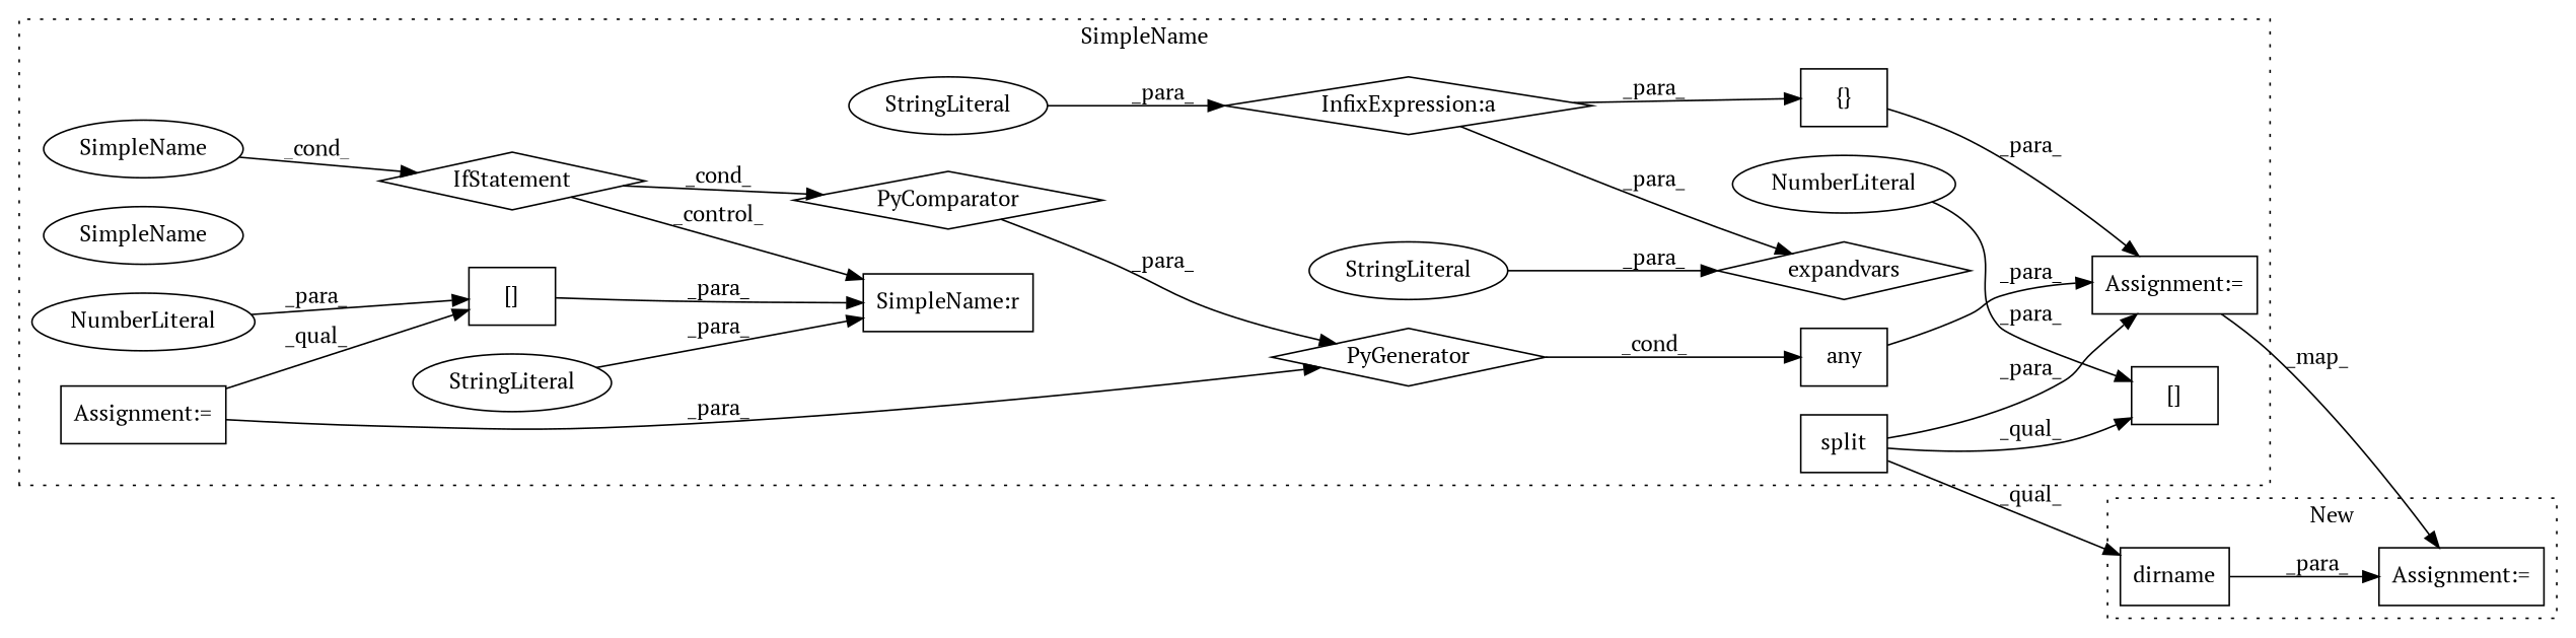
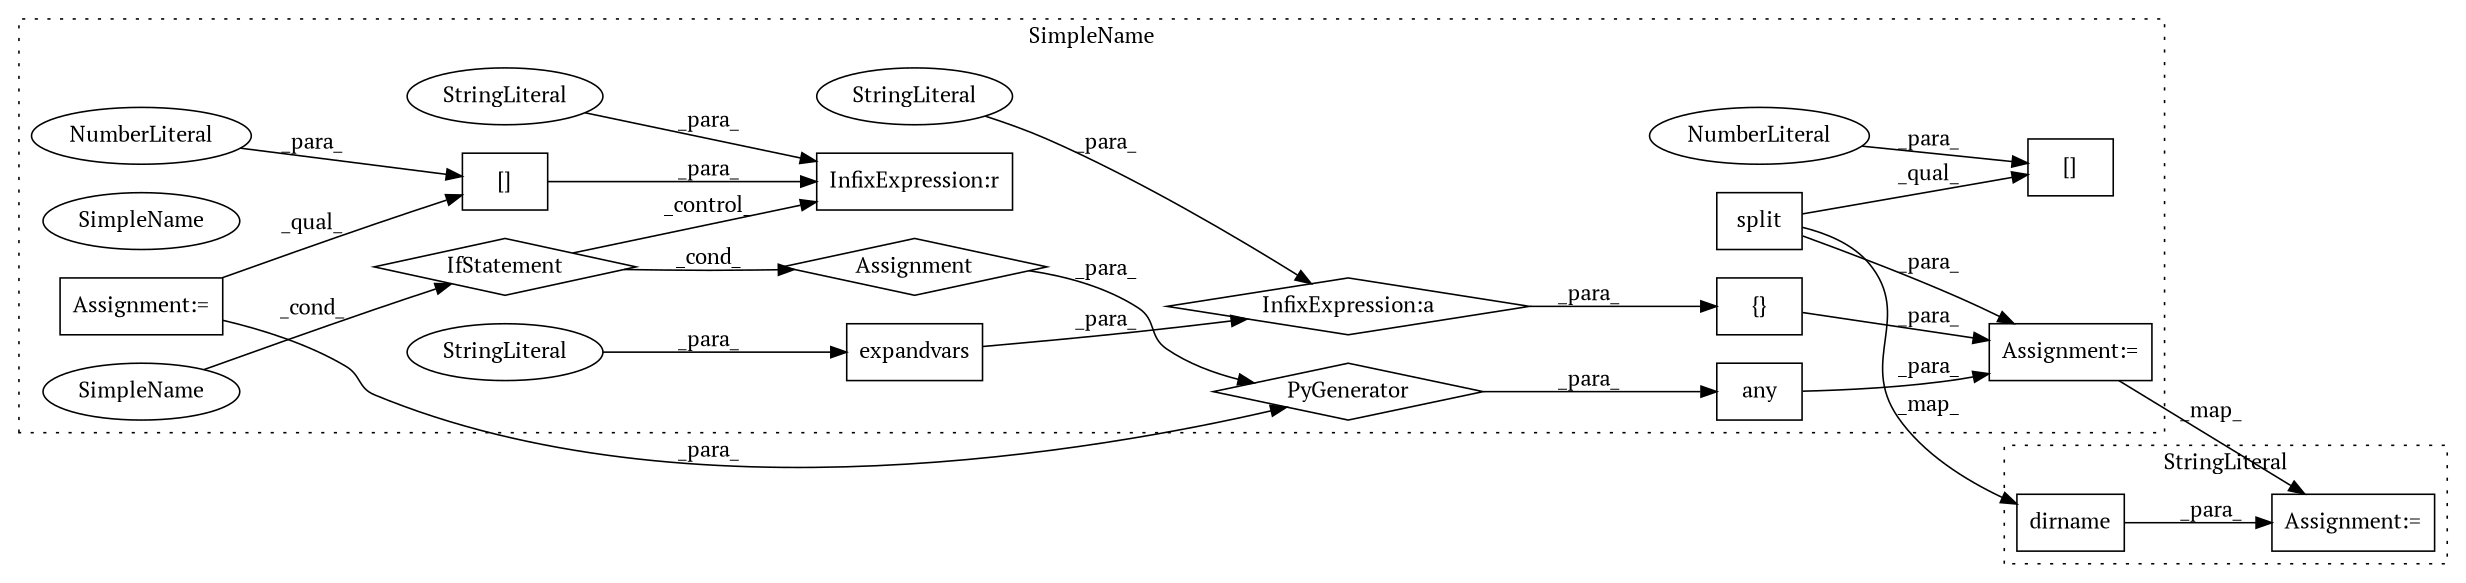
  digraph {
    fontname="PT Serif"
    rankdir=LR
    node [a=32 fontname="PT Serif" l=1 s=973 shape=box]
    edge [fontname="PT Serif"]
    n1 [l="6,1" label=split s="307,338"]
    n2 [a=2 l="41,1" label="[]" s="299,341"]
    n3 [a=34 label=NumberLiteral s=340 shape=ellipse]
    n4 [a=7 label="Assignment:=" s=785]
-   n5 [a=113 l=34 label=PyComparator shape=diamond]
+   n5 [a=113 l=34 label=Assignment shape=diamond]
    n6 [a=27 l=3 label="InfixExpression:a" s=1072 shape=diamond]
    n7 [a=4 l="1,1" label="{}" s="1038,1086"]
-   n8 [a=27 l=4 label="SimpleName:r" s=891]
+   n8 [a=27 l=4 label="InfixExpression:r" s=891]
    n9 [a=2 l="10,1" label="[]" s="879,890"]
    n10 [a=34 label=NumberLiteral s=889 shape=ellipse]
    n11 [a=25 l=34 label=IfStatement shape=diamond]
    n12 [a=42 l=5 label=SimpleName s=1002 shape=ellipse]
    n13 [a=107 l=135 label=PyGenerator s=878 shape=diamond]
    n14 [a=45 l=10 label=StringLiteral s=1075 shape=ellipse]
    n15 [a=45 l=11 label=StringLiteral s=895 shape=ellipse]
    n16 [l="13,-3" label=any s="865,1013"]
-   n17 [l="11,1" label=expandvars s="1048,1071" shape=diamond]
+   n17 [l="11,1" label=expandvars s="1048,1071"]
    n18 [a=7 l=34 label="Assignment:="]
    n19 [a=45 l=12 label=StringLiteral s=1059 shape=ellipse]
    n20 [a=42 l=5 label=SimpleName s=1002 shape=ellipse]
    n21 [l="8,1" label=dirname s="295,328"]
    n22 [a=7 label="Assignment:=" s=748]
    subgraph cluster_1 {
      label=SimpleName
      style=dotted
      n1
      n2
      n3
      n4
      n5
      n6
      n7
      n8
      n9
      n10
      n11
      n12
      n13
      n14
      n15
      n16
      n17
      n18
      n19
      n20
    }
    subgraph cluster_2 {
-     label=New
+     label=StringLiteral
      style=dotted
      n21
      n22
    }
    n1 -> n2 [label=_qual_]
    n1 -> n4 [label=_para_]
-   n1 -> n21 [label=_qual_]
+   n1 -> n21 [label=_map_]
    n3 -> n2 [label=_para_]
    n4 -> n22 [label=_map_]
    n5 -> n13 [label=_para_]
    n6 -> n7 [label=_para_]
    n7 -> n4 [label=_para_]
    n9 -> n8 [label=_para_]
    n10 -> n9 [label=_para_]
    n11 -> n5 [label=_cond_]
    n11 -> n8 [label=_control_]
-   n13 -> n16 [label=_cond_]
+   n13 -> n16 [label=_para_]
    n14 -> n6 [label=_para_]
    n15 -> n8 [label=_para_]
    n16 -> n4 [label=_para_]
-   n6 -> n17 [label=_para_]
+   n17 -> n6 [label=_para_]
    n18 -> n9 [label=_qual_]
    n18 -> n13 [label=_para_]
    n19 -> n17 [label=_para_]
    n20 -> n11 [label=_cond_]
    n21 -> n22 [label=_para_]
  }
